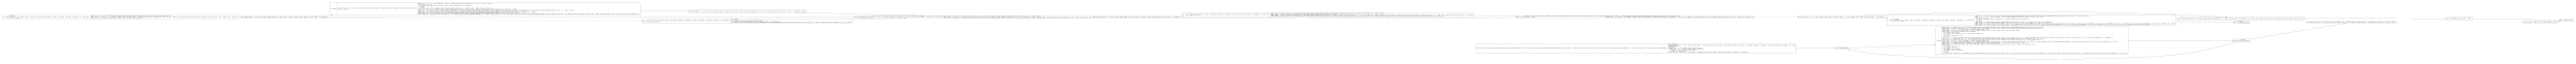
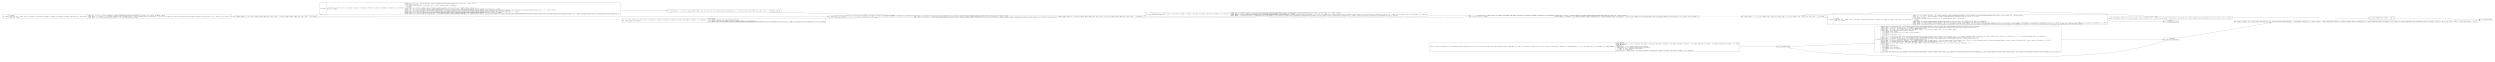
  digraph {
    fontname="IBM Plex Mono"
    rankdir=LR
    node [fontname="IBM Plex Mono" shape=record]
    edge [fontname="IBM Plex Mono"]
    n1 [label="{21\:\ ?|MTH_ENTER_BLOCK\l}"]
    n2 [label="{23\:\ 0x0000|0x0000: IGET  (r0 I:android.view.View) = (r8 I:androidx.appcompat.widget.AppCompatBackgroundHelper) androidx.appcompat.widget.AppCompatBackgroundHelper.mView android.view.View  (LINE:49)\l0x0002: INVOKE  (r0 I:android.content.Context) = (r0 I:android.view.View) type: VIRTUAL call: android.view.View.getContext():android.content.Context A[MD:():android.content.Context (c)]\l0x0006: SGET  (r1 I:int[]) =  androidx.appcompat.R.styleable.ViewBackgroundHelper int[] \l0x0008: CONST  (r2 I:??[int, float, boolean, short, byte, char, OBJECT, ARRAY]) = (0 ??[int, float, boolean, short, byte, char, OBJECT, ARRAY]) \l0x0009: INVOKE  (r0 I:androidx.appcompat.widget.TintTypedArray) = \l  (r0 I:android.content.Context)\l  (r9 I:android.util.AttributeSet A[D('attrs' android.util.AttributeSet)])\l  (r1 I:int[])\l  (r10 I:int A[D('defStyleAttr' int)])\l  (r2 I:int)\l type: STATIC call: androidx.appcompat.widget.TintTypedArray.obtainStyledAttributes(android.content.Context, android.util.AttributeSet, int[], int, int):androidx.appcompat.widget.TintTypedArray A[MD:(android.content.Context, android.util.AttributeSet, int[], int, int):androidx.appcompat.widget.TintTypedArray (m)]\l0x000d: IGET  (r1 I:android.view.View) = (r8 I:androidx.appcompat.widget.AppCompatBackgroundHelper) androidx.appcompat.widget.AppCompatBackgroundHelper.mView android.view.View  (LINE:51)\l0x000f: INVOKE  (r2 I:android.content.Context) = (r1 I:android.view.View) type: VIRTUAL call: android.view.View.getContext():android.content.Context A[MD:():android.content.Context (c)]\l0x0013: SGET  (r3 I:int[]) =  androidx.appcompat.R.styleable.ViewBackgroundHelper int[] \l0x0015: INVOKE  (r5 I:android.content.res.TypedArray) = (r0 I:androidx.appcompat.widget.TintTypedArray A[D('a' androidx.appcompat.widget.TintTypedArray)]) type: VIRTUAL call: androidx.appcompat.widget.TintTypedArray.getWrappedTypeArray():android.content.res.TypedArray A[MD:():android.content.res.TypedArray (m)] (LINE:52)\l0x0019: CONST  (r7 I:??[int, float, boolean, short, byte, char, OBJECT, ARRAY]) = (0 ??[int, float, boolean, short, byte, char, OBJECT, ARRAY])  (LINE:51)\l0x001a: MOVE  (r4 I:??[OBJECT, ARRAY]) = (r9 I:??[OBJECT, ARRAY] A[D('attrs' android.util.AttributeSet)]) \l0x001b: MOVE  (r6 I:??[int, float, boolean, short, byte, char, OBJECT, ARRAY]) = (r10 I:??[int, float, boolean, short, byte, char, OBJECT, ARRAY] A[D('defStyleAttr' int)]) \l0x001c: INVOKE  \l  (r1 I:android.view.View)\l  (r2 I:android.content.Context)\l  (r3 I:int[])\l  (r4 I:android.util.AttributeSet)\l  (r5 I:android.content.res.TypedArray)\l  (r6 I:int)\l  (r7 I:int)\l type: STATIC call: androidx.core.view.ViewCompat.saveAttributeDataForStyleable(android.view.View, android.content.Context, int[], android.util.AttributeSet, android.content.res.TypedArray, int, int):void A[MD:(android.view.View, android.content.Context, int[], android.util.AttributeSet, android.content.res.TypedArray, int, int):void (m)]\l}"]
    n3 [label="{40\:\ 0x001f|SYNTHETIC\lEXC_TOP_SPLITTER\l}"]
    n4 [label="{37\:\ 0x0073|ExcHandler: all \-\> 0x0073\l|0x0073: MOVE_EXCEPTION  (r1 I:java.lang.Throwable A[CUSTOM_DECLARE]) =  A[DONT_INLINE, ExcHandler: all \-\> 0x0073] (LINE:75)\l}"]
    n5 [label="{24\:\ 0x001f|TRY_ENTER\lTryCatch #0 \{all \-\> 0x0073, blocks: (B:24:0x001f, B:26:0x0028, B:28:0x0040, B:29:0x0043, B:31:0x004b, B:32:0x0056, B:34:0x005e), top: B:40:0x001f \}\lCatch: all \-\> 0x0073\l|0x001f: SGET  (r1 I:int) =  androidx.appcompat.R.styleable.ViewBackgroundHelper_android_background int A[Catch: all \-\> 0x0073, TRY_ENTER] (LINE:55)\l0x0021: INVOKE  (r1 I:boolean) = (r0 I:androidx.appcompat.widget.TintTypedArray A[D('a' androidx.appcompat.widget.TintTypedArray)]), (r1 I:int) type: VIRTUAL call: androidx.appcompat.widget.TintTypedArray.hasValue(int):boolean A[Catch: all \-\> 0x0073, MD:(int):boolean (m)]\l0x0025: CONST  (r2 I:??[int, float, short, byte, char]) = (\-1 ??[int, float, short, byte, char]) \l}"]
    n6 [label="{25\:\ 0x0026|0x0026: IF  (r1 I:??[int, boolean, OBJECT, ARRAY, byte, short, char]) == (0 ??[int, boolean, OBJECT, ARRAY, byte, short, char])  \-\> B:29:0x0043 \l}"]
+   n7 [label="{38\:\ 0x0074|0x0074: INVOKE  (r0 I:androidx.appcompat.widget.TintTypedArray A[D('a' androidx.appcompat.widget.TintTypedArray)]) type: VIRTUAL call: androidx.appcompat.widget.TintTypedArray.recycle():void A[MD:():void (m)]\l}"]
    n8 [label="{26\:\ 0x0028|TryCatch #0 \{all \-\> 0x0073, blocks: (B:24:0x001f, B:26:0x0028, B:28:0x0040, B:29:0x0043, B:31:0x004b, B:32:0x0056, B:34:0x005e), top: B:40:0x001f \}\lCatch: all \-\> 0x0073\l|0x0028: SGET  (r1 I:int) =  androidx.appcompat.R.styleable.ViewBackgroundHelper_android_background int A[Catch: all \-\> 0x0073] (LINE:56)\l0x002a: INVOKE  (r1 I:int) = \l  (r0 I:androidx.appcompat.widget.TintTypedArray A[D('a' androidx.appcompat.widget.TintTypedArray)])\l  (r1 I:int)\l  (r2 I:int)\l type: VIRTUAL call: androidx.appcompat.widget.TintTypedArray.getResourceId(int, int):int A[Catch: all \-\> 0x0073, MD:(int, int):int (m)]\l0x002e: IPUT  (r1 I:int), (r8 I:androidx.appcompat.widget.AppCompatBackgroundHelper) androidx.appcompat.widget.AppCompatBackgroundHelper.mBackgroundResId int A[Catch: all \-\> 0x0073]\l0x0030: IGET  (r1 I:androidx.appcompat.widget.AppCompatDrawableManager) = (r8 I:androidx.appcompat.widget.AppCompatBackgroundHelper) androidx.appcompat.widget.AppCompatBackgroundHelper.mDrawableManager androidx.appcompat.widget.AppCompatDrawableManager A[Catch: all \-\> 0x0073] (LINE:58)\l0x0032: IGET  (r3 I:android.view.View) = (r8 I:androidx.appcompat.widget.AppCompatBackgroundHelper) androidx.appcompat.widget.AppCompatBackgroundHelper.mView android.view.View A[Catch: all \-\> 0x0073]\l0x0034: INVOKE  (r3 I:android.content.Context) = (r3 I:android.view.View) type: VIRTUAL call: android.view.View.getContext():android.content.Context A[Catch: all \-\> 0x0073, MD:():android.content.Context (c)] (LINE:59)\l0x0038: IGET  (r4 I:int) = (r8 I:androidx.appcompat.widget.AppCompatBackgroundHelper) androidx.appcompat.widget.AppCompatBackgroundHelper.mBackgroundResId int A[Catch: all \-\> 0x0073]\l0x003a: INVOKE  (r1 I:android.content.res.ColorStateList) = (r1 I:androidx.appcompat.widget.AppCompatDrawableManager), (r3 I:android.content.Context), (r4 I:int) type: VIRTUAL call: androidx.appcompat.widget.AppCompatDrawableManager.getTintList(android.content.Context, int):android.content.res.ColorStateList A[Catch: all \-\> 0x0073, MD:(android.content.Context, int):android.content.res.ColorStateList (m)]\l}"]
    n9 [label="{29\:\ 0x0043|TryCatch #0 \{all \-\> 0x0073, blocks: (B:24:0x001f, B:26:0x0028, B:28:0x0040, B:29:0x0043, B:31:0x004b, B:32:0x0056, B:34:0x005e), top: B:40:0x001f \}\lCatch: all \-\> 0x0073\l|0x0043: SGET  (r1 I:int A[D('tint' android.content.res.ColorStateList)]) =  androidx.appcompat.R.styleable.ViewBackgroundHelper_backgroundTint int A[Catch: all \-\> 0x0073] (LINE:64)\l0x0045: INVOKE  (r1 I:boolean) = (r0 I:androidx.appcompat.widget.TintTypedArray A[D('a' androidx.appcompat.widget.TintTypedArray)]), (r1 I:int) type: VIRTUAL call: androidx.appcompat.widget.TintTypedArray.hasValue(int):boolean A[Catch: all \-\> 0x0073, MD:(int):boolean (m)]\l}"]
    n10 [label="{28\:\ 0x0040|TryCatch #0 \{all \-\> 0x0073, blocks: (B:24:0x001f, B:26:0x0028, B:28:0x0040, B:29:0x0043, B:31:0x004b, B:32:0x0056, B:34:0x005e), top: B:40:0x001f \}\lCatch: all \-\> 0x0073\l|0x0048: INVOKE  \l  (r8 I:androidx.appcompat.widget.AppCompatBackgroundHelper)\l  (r1 I:android.content.res.ColorStateList A[D('tint' android.content.res.ColorStateList)])\l type: VIRTUAL call: androidx.appcompat.widget.AppCompatBackgroundHelper.setInternalBackgroundTint(android.content.res.ColorStateList):void A[Catch: all \-\> 0x0073, MD:(android.content.res.ColorStateList):void (m)] (LINE:61)\l}"]
    n11 [label="{27\:\ 0x003e|0x003e: IF  (r1 I:??[int, boolean, OBJECT, ARRAY, byte, short, char] A[D('tint' android.content.res.ColorStateList)]) == (0 ??[int, boolean, OBJECT, ARRAY, byte, short, char])  \-\> B:29:0x0043  (LINE:60)\l}"]
    n12 [label="{30\:\ 0x0049|0x0049: IF  (r1 I:??[int, boolean, OBJECT, ARRAY, byte, short, char]) == (0 ??[int, boolean, OBJECT, ARRAY, byte, short, char])  \-\> B:32:0x0056 \l}"]
    n13 [label="{31\:\ 0x004b|TryCatch #0 \{all \-\> 0x0073, blocks: (B:24:0x001f, B:26:0x0028, B:28:0x0040, B:29:0x0043, B:31:0x004b, B:32:0x0056, B:34:0x005e), top: B:40:0x001f \}\lCatch: all \-\> 0x0073\l|0x004b: IGET  (r1 I:android.view.View) = (r8 I:androidx.appcompat.widget.AppCompatBackgroundHelper) androidx.appcompat.widget.AppCompatBackgroundHelper.mView android.view.View A[Catch: all \-\> 0x0073] (LINE:65)\l0x004d: SGET  (r3 I:int) =  androidx.appcompat.R.styleable.ViewBackgroundHelper_backgroundTint int A[Catch: all \-\> 0x0073]\l0x004f: INVOKE  (r3 I:android.content.res.ColorStateList) = (r0 I:androidx.appcompat.widget.TintTypedArray A[D('a' androidx.appcompat.widget.TintTypedArray)]), (r3 I:int) type: VIRTUAL call: androidx.appcompat.widget.TintTypedArray.getColorStateList(int):android.content.res.ColorStateList A[Catch: all \-\> 0x0073, MD:(int):android.content.res.ColorStateList (m)] (LINE:66)\l0x0053: INVOKE  (r1 I:android.view.View), (r3 I:android.content.res.ColorStateList) type: STATIC call: androidx.core.view.ViewCompat.setBackgroundTintList(android.view.View, android.content.res.ColorStateList):void A[Catch: all \-\> 0x0073, MD:(android.view.View, android.content.res.ColorStateList):void (m)] (LINE:65)\l}"]
    n14 [label="{32\:\ 0x0056|TryCatch #0 \{all \-\> 0x0073, blocks: (B:24:0x001f, B:26:0x0028, B:28:0x0040, B:29:0x0043, B:31:0x004b, B:32:0x0056, B:34:0x005e), top: B:40:0x001f \}\lCatch: all \-\> 0x0073\l|0x0056: SGET  (r1 I:int) =  androidx.appcompat.R.styleable.ViewBackgroundHelper_backgroundTintMode int A[Catch: all \-\> 0x0073] (LINE:68)\l0x0058: INVOKE  (r1 I:boolean) = (r0 I:androidx.appcompat.widget.TintTypedArray A[D('a' androidx.appcompat.widget.TintTypedArray)]), (r1 I:int) type: VIRTUAL call: androidx.appcompat.widget.TintTypedArray.hasValue(int):boolean A[Catch: all \-\> 0x0073, MD:(int):boolean (m)]\l}"]
    n15 [label="{33\:\ 0x005c|0x005c: IF  (r1 I:??[int, boolean, OBJECT, ARRAY, byte, short, char]) == (0 ??[int, boolean, OBJECT, ARRAY, byte, short, char])  \-\> B:35:0x006e \l}"]
    n16 [label="{34\:\ 0x005e|TRY_LEAVE\lTryCatch #0 \{all \-\> 0x0073, blocks: (B:24:0x001f, B:26:0x0028, B:28:0x0040, B:29:0x0043, B:31:0x004b, B:32:0x0056, B:34:0x005e), top: B:40:0x001f \}\lCatch: all \-\> 0x0073\l|0x005e: IGET  (r1 I:android.view.View) = (r8 I:androidx.appcompat.widget.AppCompatBackgroundHelper) androidx.appcompat.widget.AppCompatBackgroundHelper.mView android.view.View A[Catch: all \-\> 0x0073] (LINE:69)\l0x0060: SGET  (r3 I:int) =  androidx.appcompat.R.styleable.ViewBackgroundHelper_backgroundTintMode int A[Catch: all \-\> 0x0073]\l0x0062: INVOKE  (r2 I:int) = \l  (r0 I:androidx.appcompat.widget.TintTypedArray A[D('a' androidx.appcompat.widget.TintTypedArray)])\l  (r3 I:int)\l  (r2 I:int)\l type: VIRTUAL call: androidx.appcompat.widget.TintTypedArray.getInt(int, int):int A[Catch: all \-\> 0x0073, MD:(int, int):int (m)] (LINE:71)\l0x0066: CONST  (r3 I:??[int, float, boolean, short, byte, char, OBJECT, ARRAY]) = (0 ??[int, float, boolean, short, byte, char, OBJECT, ARRAY]) \l0x0067: INVOKE  (r2 I:android.graphics.PorterDuff$Mode) = (r2 I:int), (r3 I:android.graphics.PorterDuff$Mode) type: STATIC call: androidx.appcompat.widget.DrawableUtils.parseTintMode(int, android.graphics.PorterDuff$Mode):android.graphics.PorterDuff$Mode A[Catch: all \-\> 0x0073, MD:(int, android.graphics.PorterDuff$Mode):android.graphics.PorterDuff$Mode (m)] (LINE:70)\l0x006b: INVOKE  (r1 I:android.view.View), (r2 I:android.graphics.PorterDuff$Mode) type: STATIC call: androidx.core.view.ViewCompat.setBackgroundTintMode(android.view.View, android.graphics.PorterDuff$Mode):void A[Catch: all \-\> 0x0073, MD:(android.view.View, android.graphics.PorterDuff$Mode):void (m), TRY_LEAVE] (LINE:69)\l}"]
    n17 [label="{35\:\ 0x006e|0x006e: INVOKE  (r0 I:androidx.appcompat.widget.TintTypedArray A[D('a' androidx.appcompat.widget.TintTypedArray)]) type: VIRTUAL call: androidx.appcompat.widget.TintTypedArray.recycle():void A[MD:():void (m)] (LINE:75)\l}"]
    n18 [label="{41\:\ ?|SYNTHETIC\lEXC_BOTTOM_SPLITTER\l}"]
    n19 [label="{36\:\ 0x0072|RETURN\l|0x0072: RETURN    (LINE:77)\l}"]
    n20 [label="{22\:\ ?|MTH_EXIT_BLOCK\l}"]
    n21 [label="{39\:\ 0x0077|0x0077: THROW  (r1 I:java.lang.Throwable)  (LINE:76)\l}"]
    n22 [label="{public void androidx.appcompat.widget.AppCompatBackgroundHelper.loadFromAttributes((r8 'this' I:androidx.appcompat.widget.AppCompatBackgroundHelper A[IMMUTABLE_TYPE, THIS]), (r9 I:android.util.AttributeSet A[D('attrs' android.util.AttributeSet), IMMUTABLE_TYPE, METHOD_ARGUMENT]), (r10 I:int A[D('defStyleAttr' int), IMMUTABLE_TYPE, METHOD_ARGUMENT]))  | USE_LINES_HINTS\lCROSS_EDGE: B:39:0x0077 \-\> B:22:?, CROSS_EDGE: B:33:0x005c \-\> B:35:0x006e, CROSS_EDGE: B:30:0x0049 \-\> B:32:0x0056, CROSS_EDGE: B:27:0x003e \-\> B:29:0x0043, CROSS_EDGE: B:25:0x0026 \-\> B:29:0x0043, CROSS_EDGE: B:40:0x001f \-\> B:37:0x0073\lINLINE_NOT_NEEDED\lDebug Info:\l  0x003e\-0x0043: r1 'tint' Landroid\/content\/res\/ColorStateList;\l  0x000d\-0x0077: r0 'a' Landroidx\/appcompat\/widget\/TintTypedArray;\l  \-1 \-0x0077: r9 'attrs' Landroid\/util\/AttributeSet;\l  \-1 \-0x0077: r10 'defStyleAttr' I\lTryCatch #0 \{all \-\> 0x0073, blocks: (B:24:0x001f, B:26:0x0028, B:28:0x0040, B:29:0x0043, B:31:0x004b, B:32:0x0056, B:34:0x005e), top: B:40:0x001f \}\l}"]
    n1 -> n2
    n2 -> n3
    n3 -> n1
    n3 -> n4
+   n4 -> n7
    n5 -> n6
    n6 -> n8 [style=dashed]
    n6 -> n9
    n6 -> n10 [style=dashed]
+   n7 -> n21
    n8 -> n11
    n9 -> n12
    n10 -> n9
    n11 -> n9
    n12 -> n13 [style=dashed]
    n12 -> n14
    n13 -> n14
    n14 -> n15 [style=dashed]
    n15 -> n16 [style=dashed]
    n15 -> n17
    n16 -> n17
    n16 -> n18
    n17 -> n19
    n18 -> n4
    n19 -> n20
    n21 -> n20
    n22 -> n1
  }
